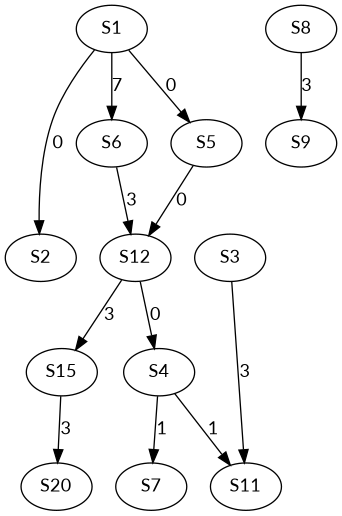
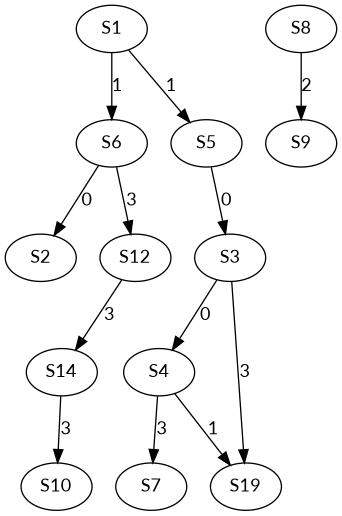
  strict digraph {
    fontname=Lato
    node [fontname=Lato]
    edge [fontname=Lato]
    S1
    S2
    S5
    S6
    S3
    S12
    S8
    S9
-   S11
+   S11 [label=S19]
    S4
-   S14 [label=S15]
+   S14
    S7
-   S10 [label=S20]
-   S1 -> S2 [label=0]
-   S1 -> S5 [label=0]
-   S1 -> S6 [label=7]
-   S5 -> S12 [label=0]
+   S10
+   S6 -> S2 [label=0]
+   S1 -> S5 [label=1]
+   S1 -> S6 [label=1]
+   S5 -> S3 [label=0]
    S6 -> S12 [label=3]
    S3 -> S11 [label=3]
-   S12 -> S4 [label=0]
+   S3 -> S4 [label=0]
    S12 -> S14 [label=3]
-   S8 -> S9 [label=3]
+   S8 -> S9 [label=2]
    S4 -> S11 [label=1]
-   S4 -> S7 [label=1]
+   S4 -> S7 [label=3]
    S14 -> S10 [label=3]
  }
